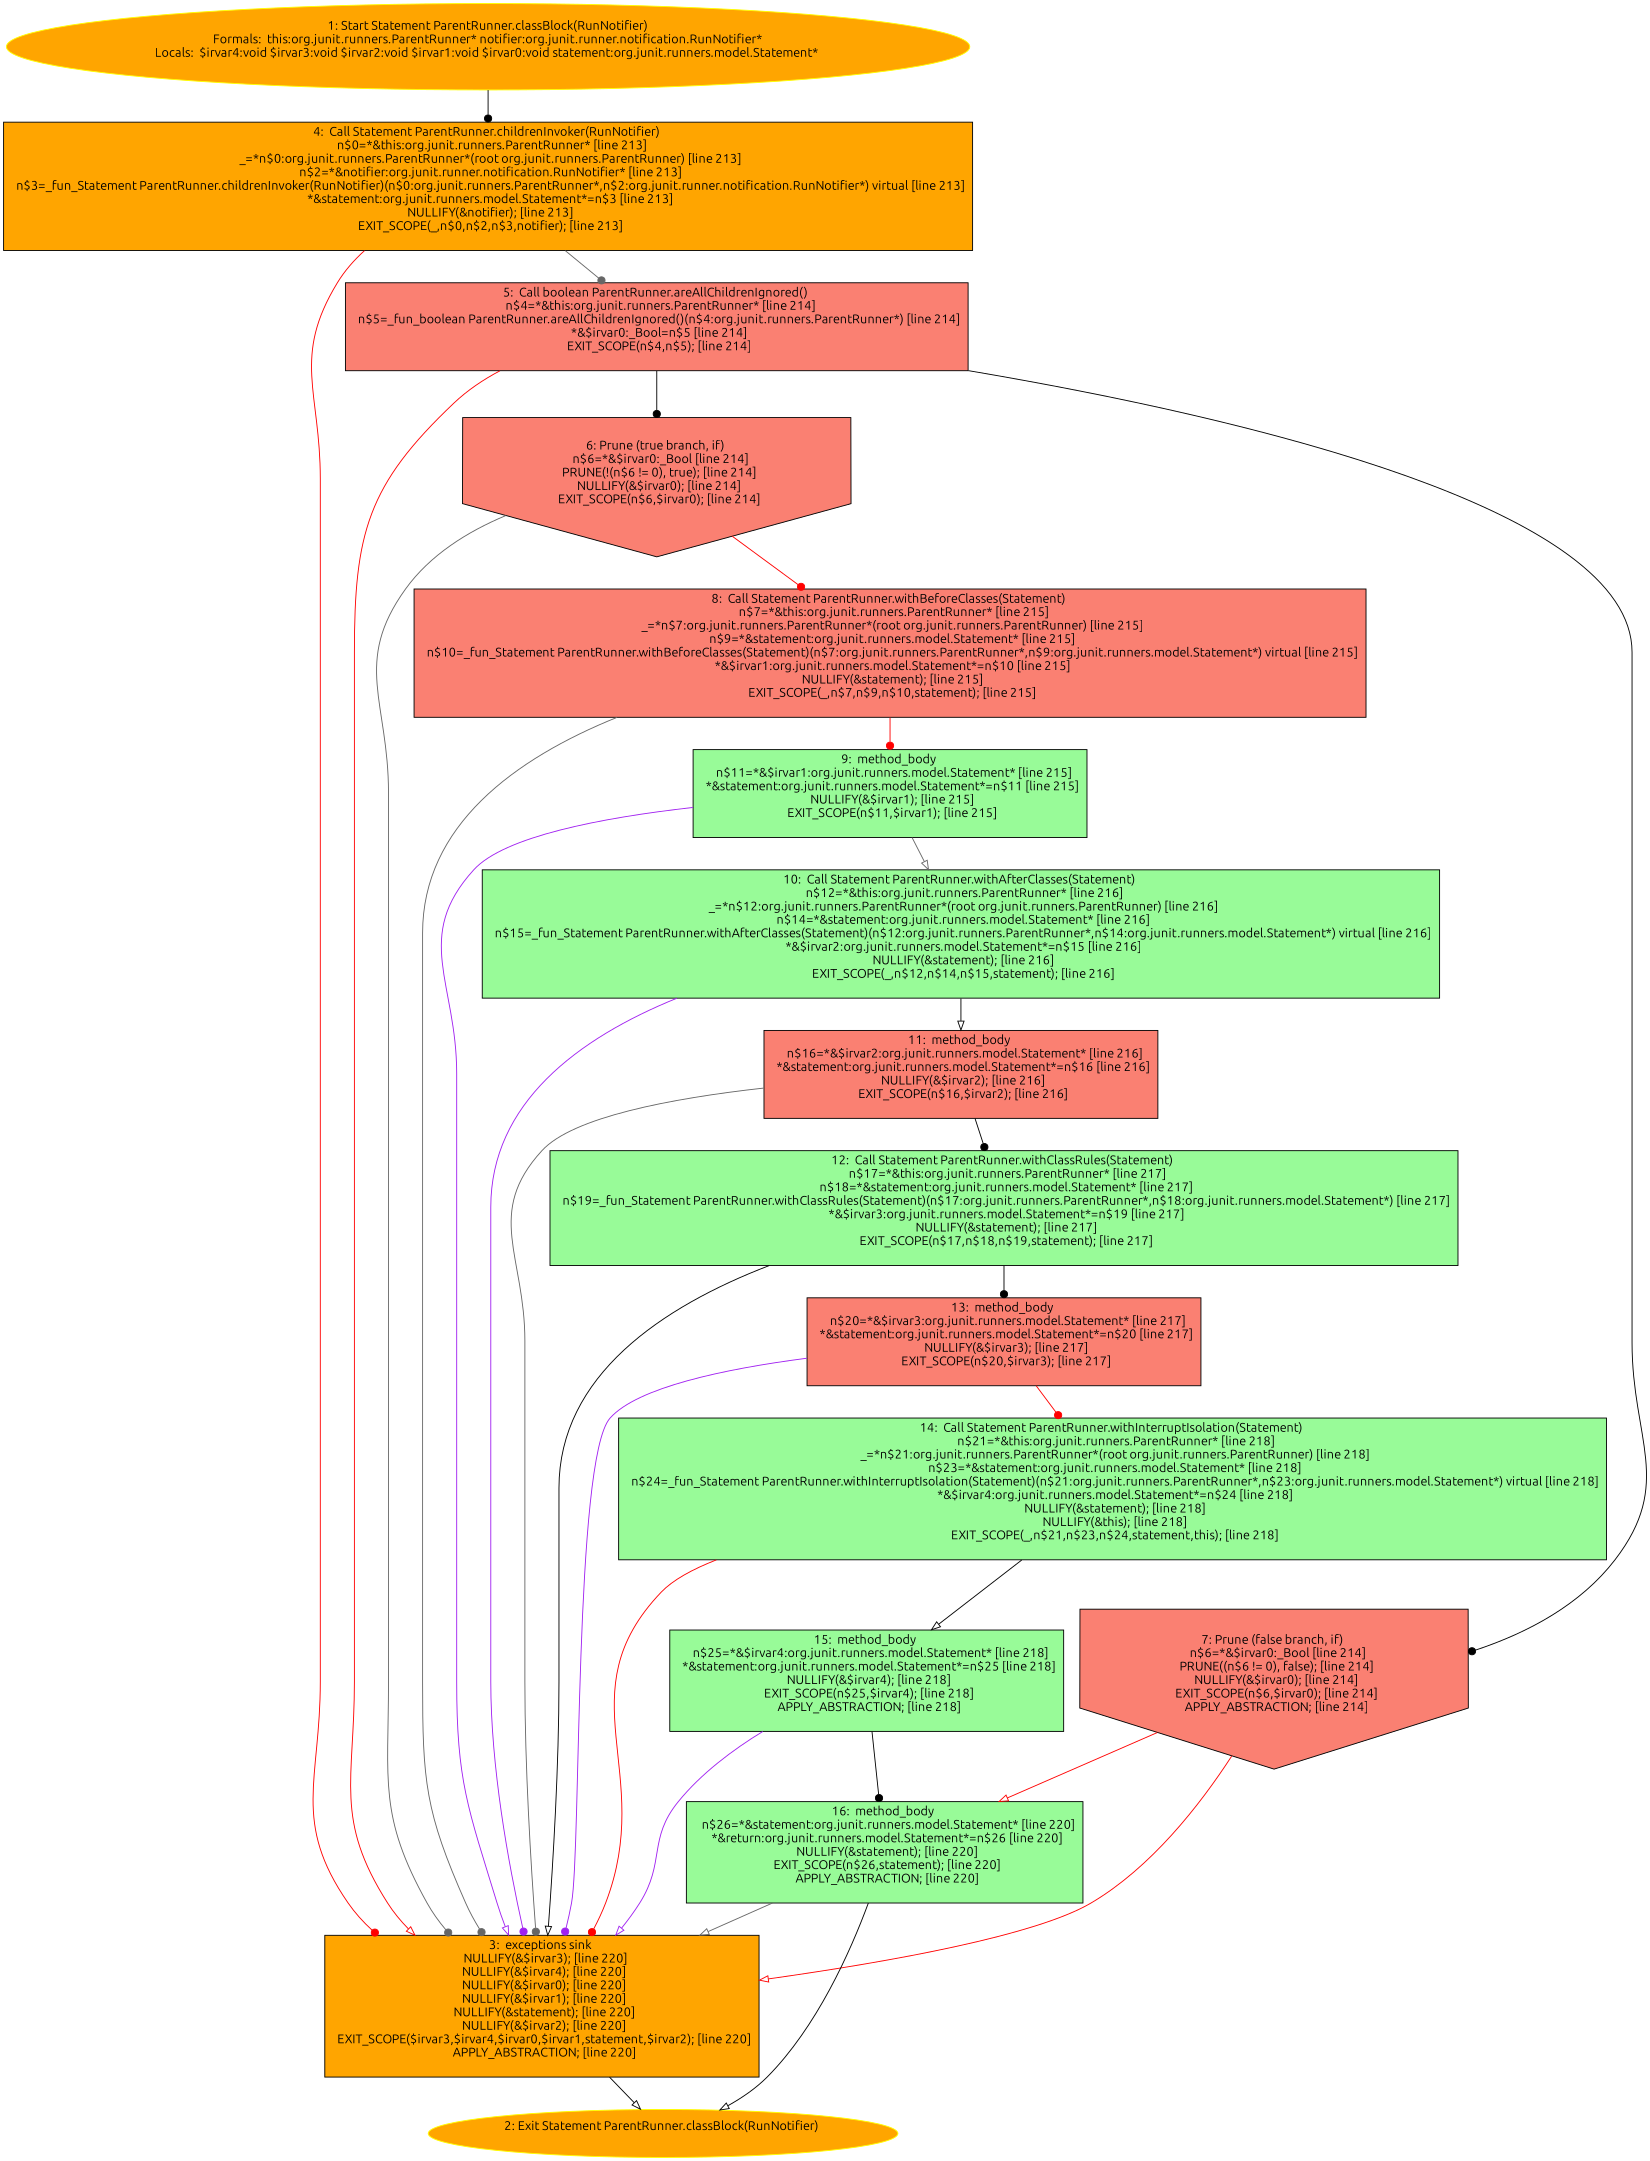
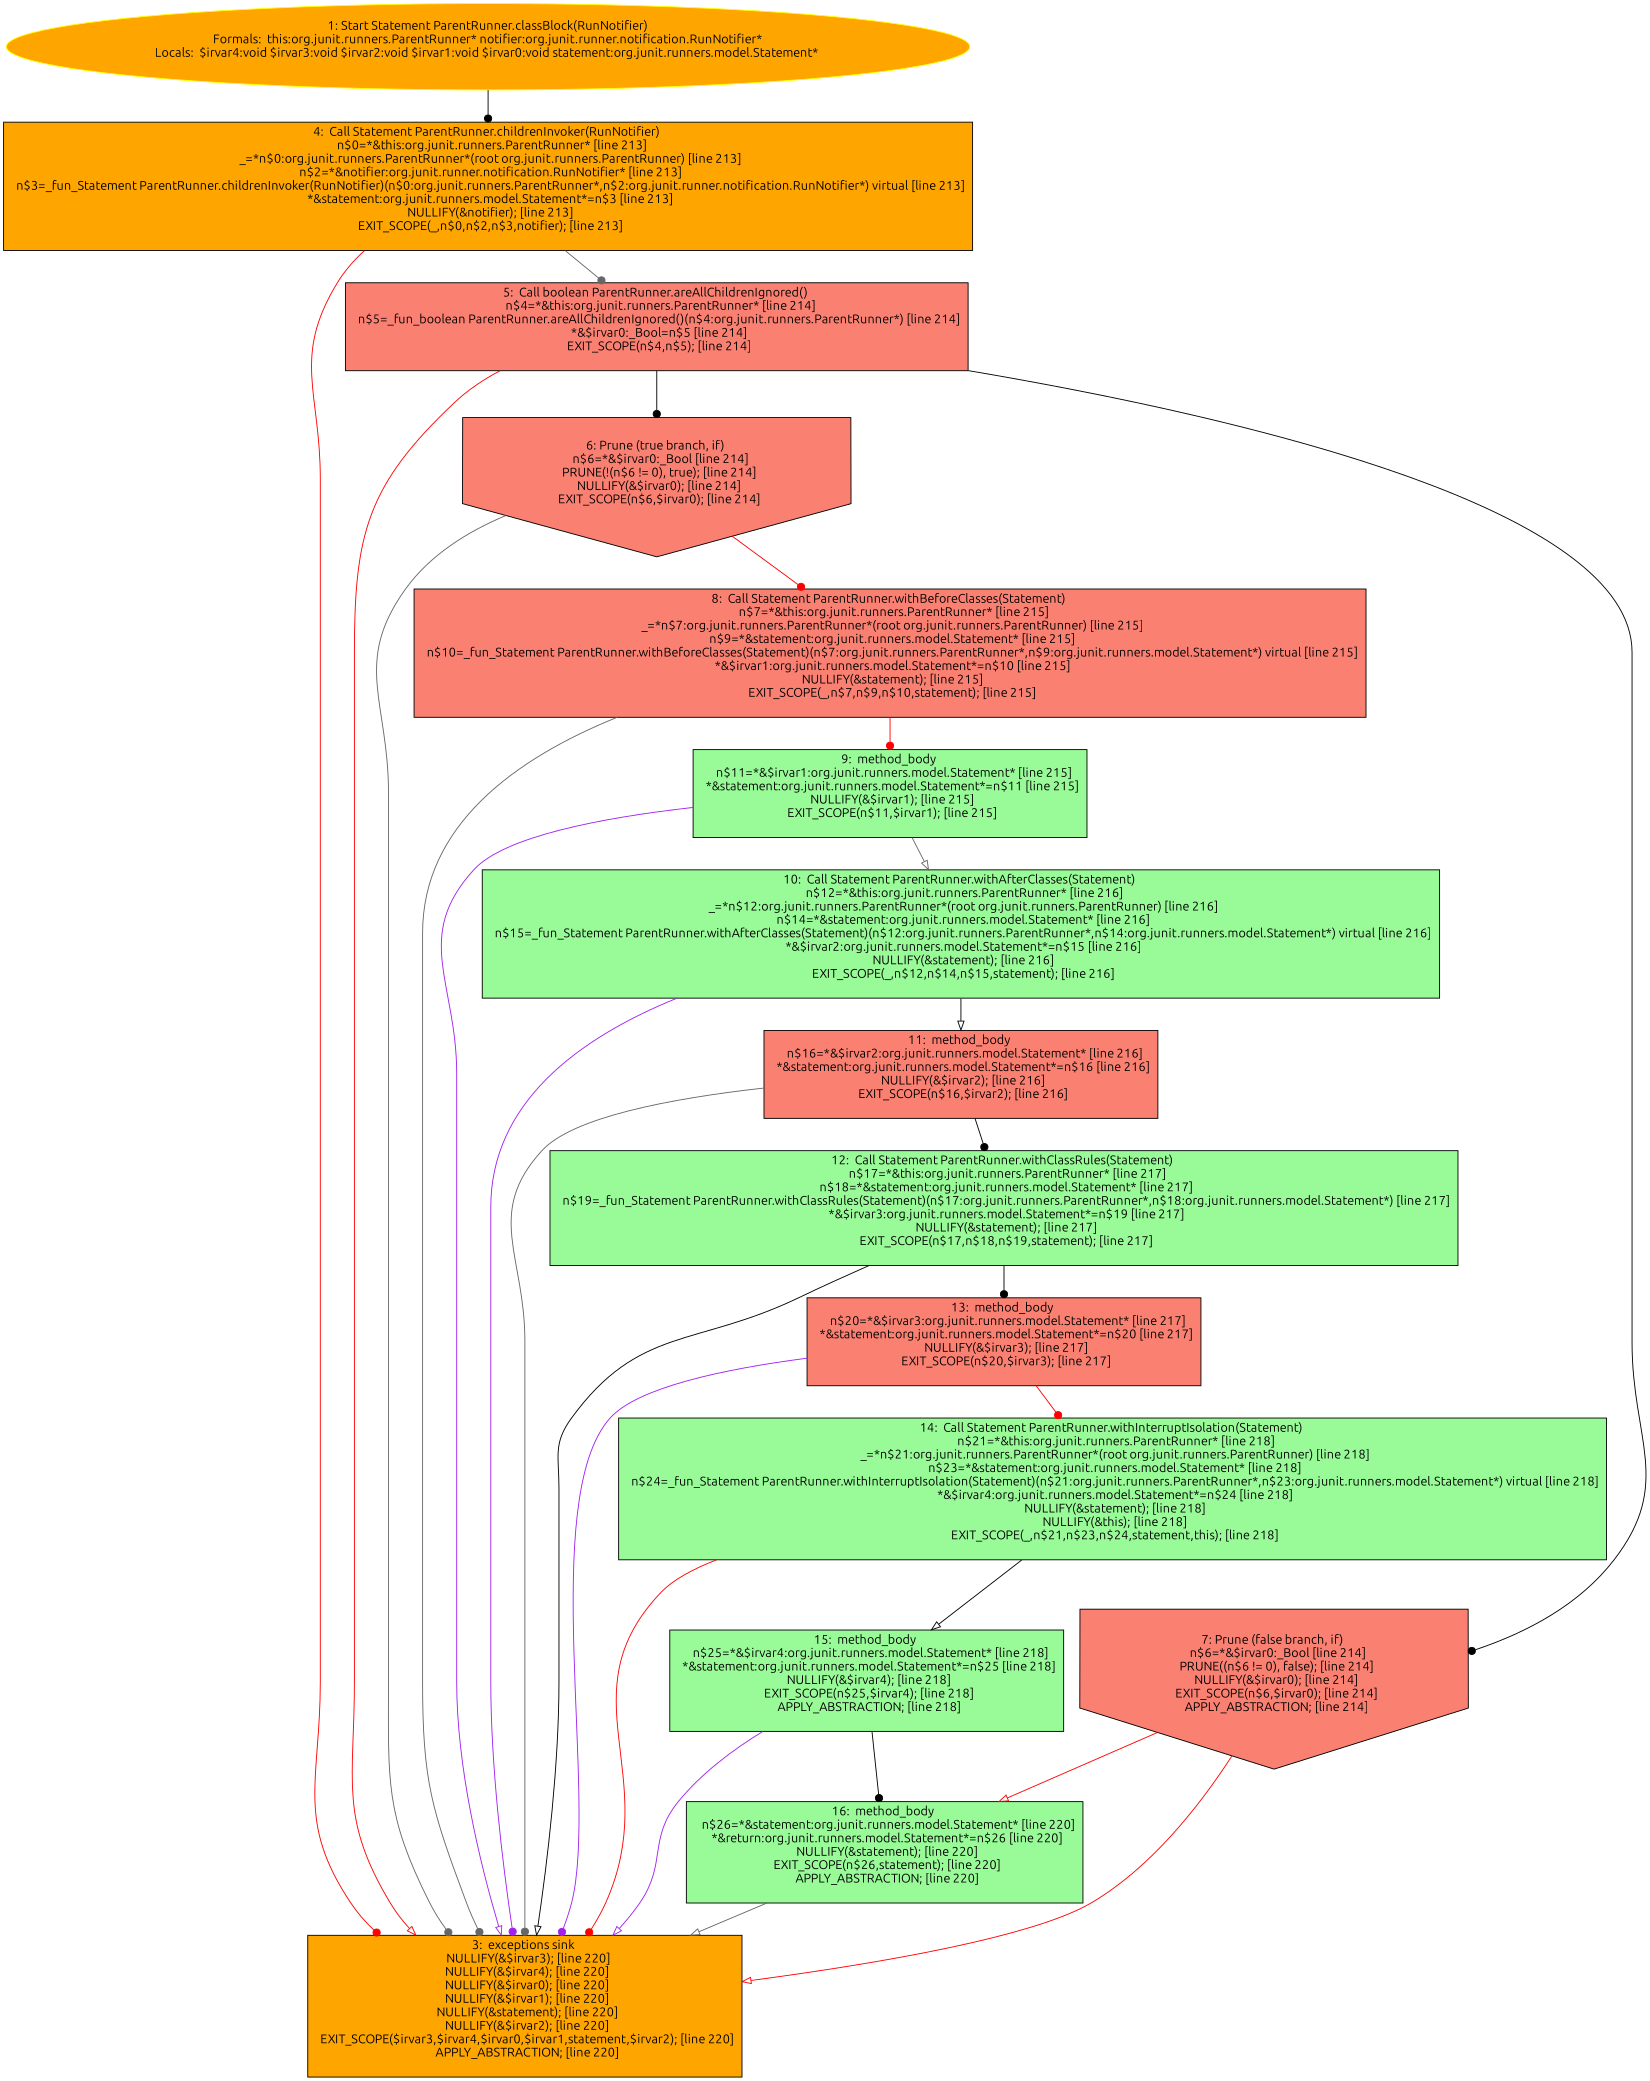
  digraph {
    fontname=Ubuntu
    node [style=filled fillcolor=salmon fontname=Ubuntu shape=box]
    edge [color=black arrowhead=dot fontname=Ubuntu]
    n1 [color=yellow label="1: Start Statement ParentRunner.classBlock(RunNotifier)\nFormals:  this:org.junit.runners.ParentRunner* notifier:org.junit.runner.notification.RunNotifier*\nLocals:  $irvar4:void $irvar3:void $irvar2:void $irvar1:void $irvar0:void statement:org.junit.runners.model.Statement* \n  " fillcolor=orange shape=""]
    n2 [label="4:  Call Statement ParentRunner.childrenInvoker(RunNotifier) \n   n$0=*&this:org.junit.runners.ParentRunner* [line 213]\n  _=*n$0:org.junit.runners.ParentRunner*(root org.junit.runners.ParentRunner) [line 213]\n  n$2=*&notifier:org.junit.runner.notification.RunNotifier* [line 213]\n  n$3=_fun_Statement ParentRunner.childrenInvoker(RunNotifier)(n$0:org.junit.runners.ParentRunner*,n$2:org.junit.runner.notification.RunNotifier*) virtual [line 213]\n  *&statement:org.junit.runners.model.Statement*=n$3 [line 213]\n  NULLIFY(&notifier); [line 213]\n  EXIT_SCOPE(_,n$0,n$2,n$3,notifier); [line 213]\n " fillcolor=orange]
    n3 [label="3:  exceptions sink \n   NULLIFY(&$irvar3); [line 220]\n  NULLIFY(&$irvar4); [line 220]\n  NULLIFY(&$irvar0); [line 220]\n  NULLIFY(&$irvar1); [line 220]\n  NULLIFY(&statement); [line 220]\n  NULLIFY(&$irvar2); [line 220]\n  EXIT_SCOPE($irvar3,$irvar4,$irvar0,$irvar1,statement,$irvar2); [line 220]\n  APPLY_ABSTRACTION; [line 220]\n " fillcolor=orange]
    n4 [label="5:  Call boolean ParentRunner.areAllChildrenIgnored() \n   n$4=*&this:org.junit.runners.ParentRunner* [line 214]\n  n$5=_fun_boolean ParentRunner.areAllChildrenIgnored()(n$4:org.junit.runners.ParentRunner*) [line 214]\n  *&$irvar0:_Bool=n$5 [line 214]\n  EXIT_SCOPE(n$4,n$5); [line 214]\n "]
-   n5 [color=yellow label="2: Exit Statement ParentRunner.classBlock(RunNotifier) \n  " fillcolor=orange shape=""]
    n6 [label="6: Prune (true branch, if) \n   n$6=*&$irvar0:_Bool [line 214]\n  PRUNE(!(n$6 != 0), true); [line 214]\n  NULLIFY(&$irvar0); [line 214]\n  EXIT_SCOPE(n$6,$irvar0); [line 214]\n " shape=invhouse]
    n7 [label="7: Prune (false branch, if) \n   n$6=*&$irvar0:_Bool [line 214]\n  PRUNE((n$6 != 0), false); [line 214]\n  NULLIFY(&$irvar0); [line 214]\n  EXIT_SCOPE(n$6,$irvar0); [line 214]\n  APPLY_ABSTRACTION; [line 214]\n " shape=invhouse]
    n8 [label="8:  Call Statement ParentRunner.withBeforeClasses(Statement) \n   n$7=*&this:org.junit.runners.ParentRunner* [line 215]\n  _=*n$7:org.junit.runners.ParentRunner*(root org.junit.runners.ParentRunner) [line 215]\n  n$9=*&statement:org.junit.runners.model.Statement* [line 215]\n  n$10=_fun_Statement ParentRunner.withBeforeClasses(Statement)(n$7:org.junit.runners.ParentRunner*,n$9:org.junit.runners.model.Statement*) virtual [line 215]\n  *&$irvar1:org.junit.runners.model.Statement*=n$10 [line 215]\n  NULLIFY(&statement); [line 215]\n  EXIT_SCOPE(_,n$7,n$9,n$10,statement); [line 215]\n "]
    n9 [label="16:  method_body \n   n$26=*&statement:org.junit.runners.model.Statement* [line 220]\n  *&return:org.junit.runners.model.Statement*=n$26 [line 220]\n  NULLIFY(&statement); [line 220]\n  EXIT_SCOPE(n$26,statement); [line 220]\n  APPLY_ABSTRACTION; [line 220]\n " fillcolor=palegreen]
    n10 [label="9:  method_body \n   n$11=*&$irvar1:org.junit.runners.model.Statement* [line 215]\n  *&statement:org.junit.runners.model.Statement*=n$11 [line 215]\n  NULLIFY(&$irvar1); [line 215]\n  EXIT_SCOPE(n$11,$irvar1); [line 215]\n " fillcolor=palegreen]
    n11 [label="10:  Call Statement ParentRunner.withAfterClasses(Statement) \n   n$12=*&this:org.junit.runners.ParentRunner* [line 216]\n  _=*n$12:org.junit.runners.ParentRunner*(root org.junit.runners.ParentRunner) [line 216]\n  n$14=*&statement:org.junit.runners.model.Statement* [line 216]\n  n$15=_fun_Statement ParentRunner.withAfterClasses(Statement)(n$12:org.junit.runners.ParentRunner*,n$14:org.junit.runners.model.Statement*) virtual [line 216]\n  *&$irvar2:org.junit.runners.model.Statement*=n$15 [line 216]\n  NULLIFY(&statement); [line 216]\n  EXIT_SCOPE(_,n$12,n$14,n$15,statement); [line 216]\n " fillcolor=palegreen]
    n12 [label="11:  method_body \n   n$16=*&$irvar2:org.junit.runners.model.Statement* [line 216]\n  *&statement:org.junit.runners.model.Statement*=n$16 [line 216]\n  NULLIFY(&$irvar2); [line 216]\n  EXIT_SCOPE(n$16,$irvar2); [line 216]\n "]
    n13 [label="12:  Call Statement ParentRunner.withClassRules(Statement) \n   n$17=*&this:org.junit.runners.ParentRunner* [line 217]\n  n$18=*&statement:org.junit.runners.model.Statement* [line 217]\n  n$19=_fun_Statement ParentRunner.withClassRules(Statement)(n$17:org.junit.runners.ParentRunner*,n$18:org.junit.runners.model.Statement*) [line 217]\n  *&$irvar3:org.junit.runners.model.Statement*=n$19 [line 217]\n  NULLIFY(&statement); [line 217]\n  EXIT_SCOPE(n$17,n$18,n$19,statement); [line 217]\n " fillcolor=palegreen]
    n14 [label="13:  method_body \n   n$20=*&$irvar3:org.junit.runners.model.Statement* [line 217]\n  *&statement:org.junit.runners.model.Statement*=n$20 [line 217]\n  NULLIFY(&$irvar3); [line 217]\n  EXIT_SCOPE(n$20,$irvar3); [line 217]\n "]
    n15 [label="14:  Call Statement ParentRunner.withInterruptIsolation(Statement) \n   n$21=*&this:org.junit.runners.ParentRunner* [line 218]\n  _=*n$21:org.junit.runners.ParentRunner*(root org.junit.runners.ParentRunner) [line 218]\n  n$23=*&statement:org.junit.runners.model.Statement* [line 218]\n  n$24=_fun_Statement ParentRunner.withInterruptIsolation(Statement)(n$21:org.junit.runners.ParentRunner*,n$23:org.junit.runners.model.Statement*) virtual [line 218]\n  *&$irvar4:org.junit.runners.model.Statement*=n$24 [line 218]\n  NULLIFY(&statement); [line 218]\n  NULLIFY(&this); [line 218]\n  EXIT_SCOPE(_,n$21,n$23,n$24,statement,this); [line 218]\n " fillcolor=palegreen]
    n16 [label="15:  method_body \n   n$25=*&$irvar4:org.junit.runners.model.Statement* [line 218]\n  *&statement:org.junit.runners.model.Statement*=n$25 [line 218]\n  NULLIFY(&$irvar4); [line 218]\n  EXIT_SCOPE(n$25,$irvar4); [line 218]\n  APPLY_ABSTRACTION; [line 218]\n " fillcolor=palegreen]
    n1 -> n2
    n2 -> n3 [color=red]
    n2 -> n4 [color=gray40]
-   n3 -> n5 [arrowhead=onormal]
    n4 -> n3 [color=red arrowhead=onormal]
    n4 -> n6
    n4 -> n7
    n6 -> n3 [color=gray40]
    n6 -> n8 [color=red]
    n7 -> n3 [color=red arrowhead=onormal]
    n7 -> n9 [color=red arrowhead=onormal]
    n8 -> n3 [color=gray40]
    n8 -> n10 [color=red]
    n9 -> n3 [color=gray40 arrowhead=onormal]
-   n9 -> n5 [arrowhead=onormal]
    n10 -> n3 [color=purple arrowhead=onormal]
    n10 -> n11 [color=gray40 arrowhead=onormal]
    n11 -> n3 [color=purple]
    n11 -> n12 [arrowhead=onormal]
    n12 -> n3 [color=gray40]
    n12 -> n13
    n13 -> n3 [arrowhead=onormal]
    n13 -> n14
    n14 -> n3 [color=purple]
    n14 -> n15 [color=red]
    n15 -> n3 [color=red]
    n15 -> n16 [arrowhead=onormal]
    n16 -> n3 [color=purple arrowhead=onormal]
    n16 -> n9
  }
